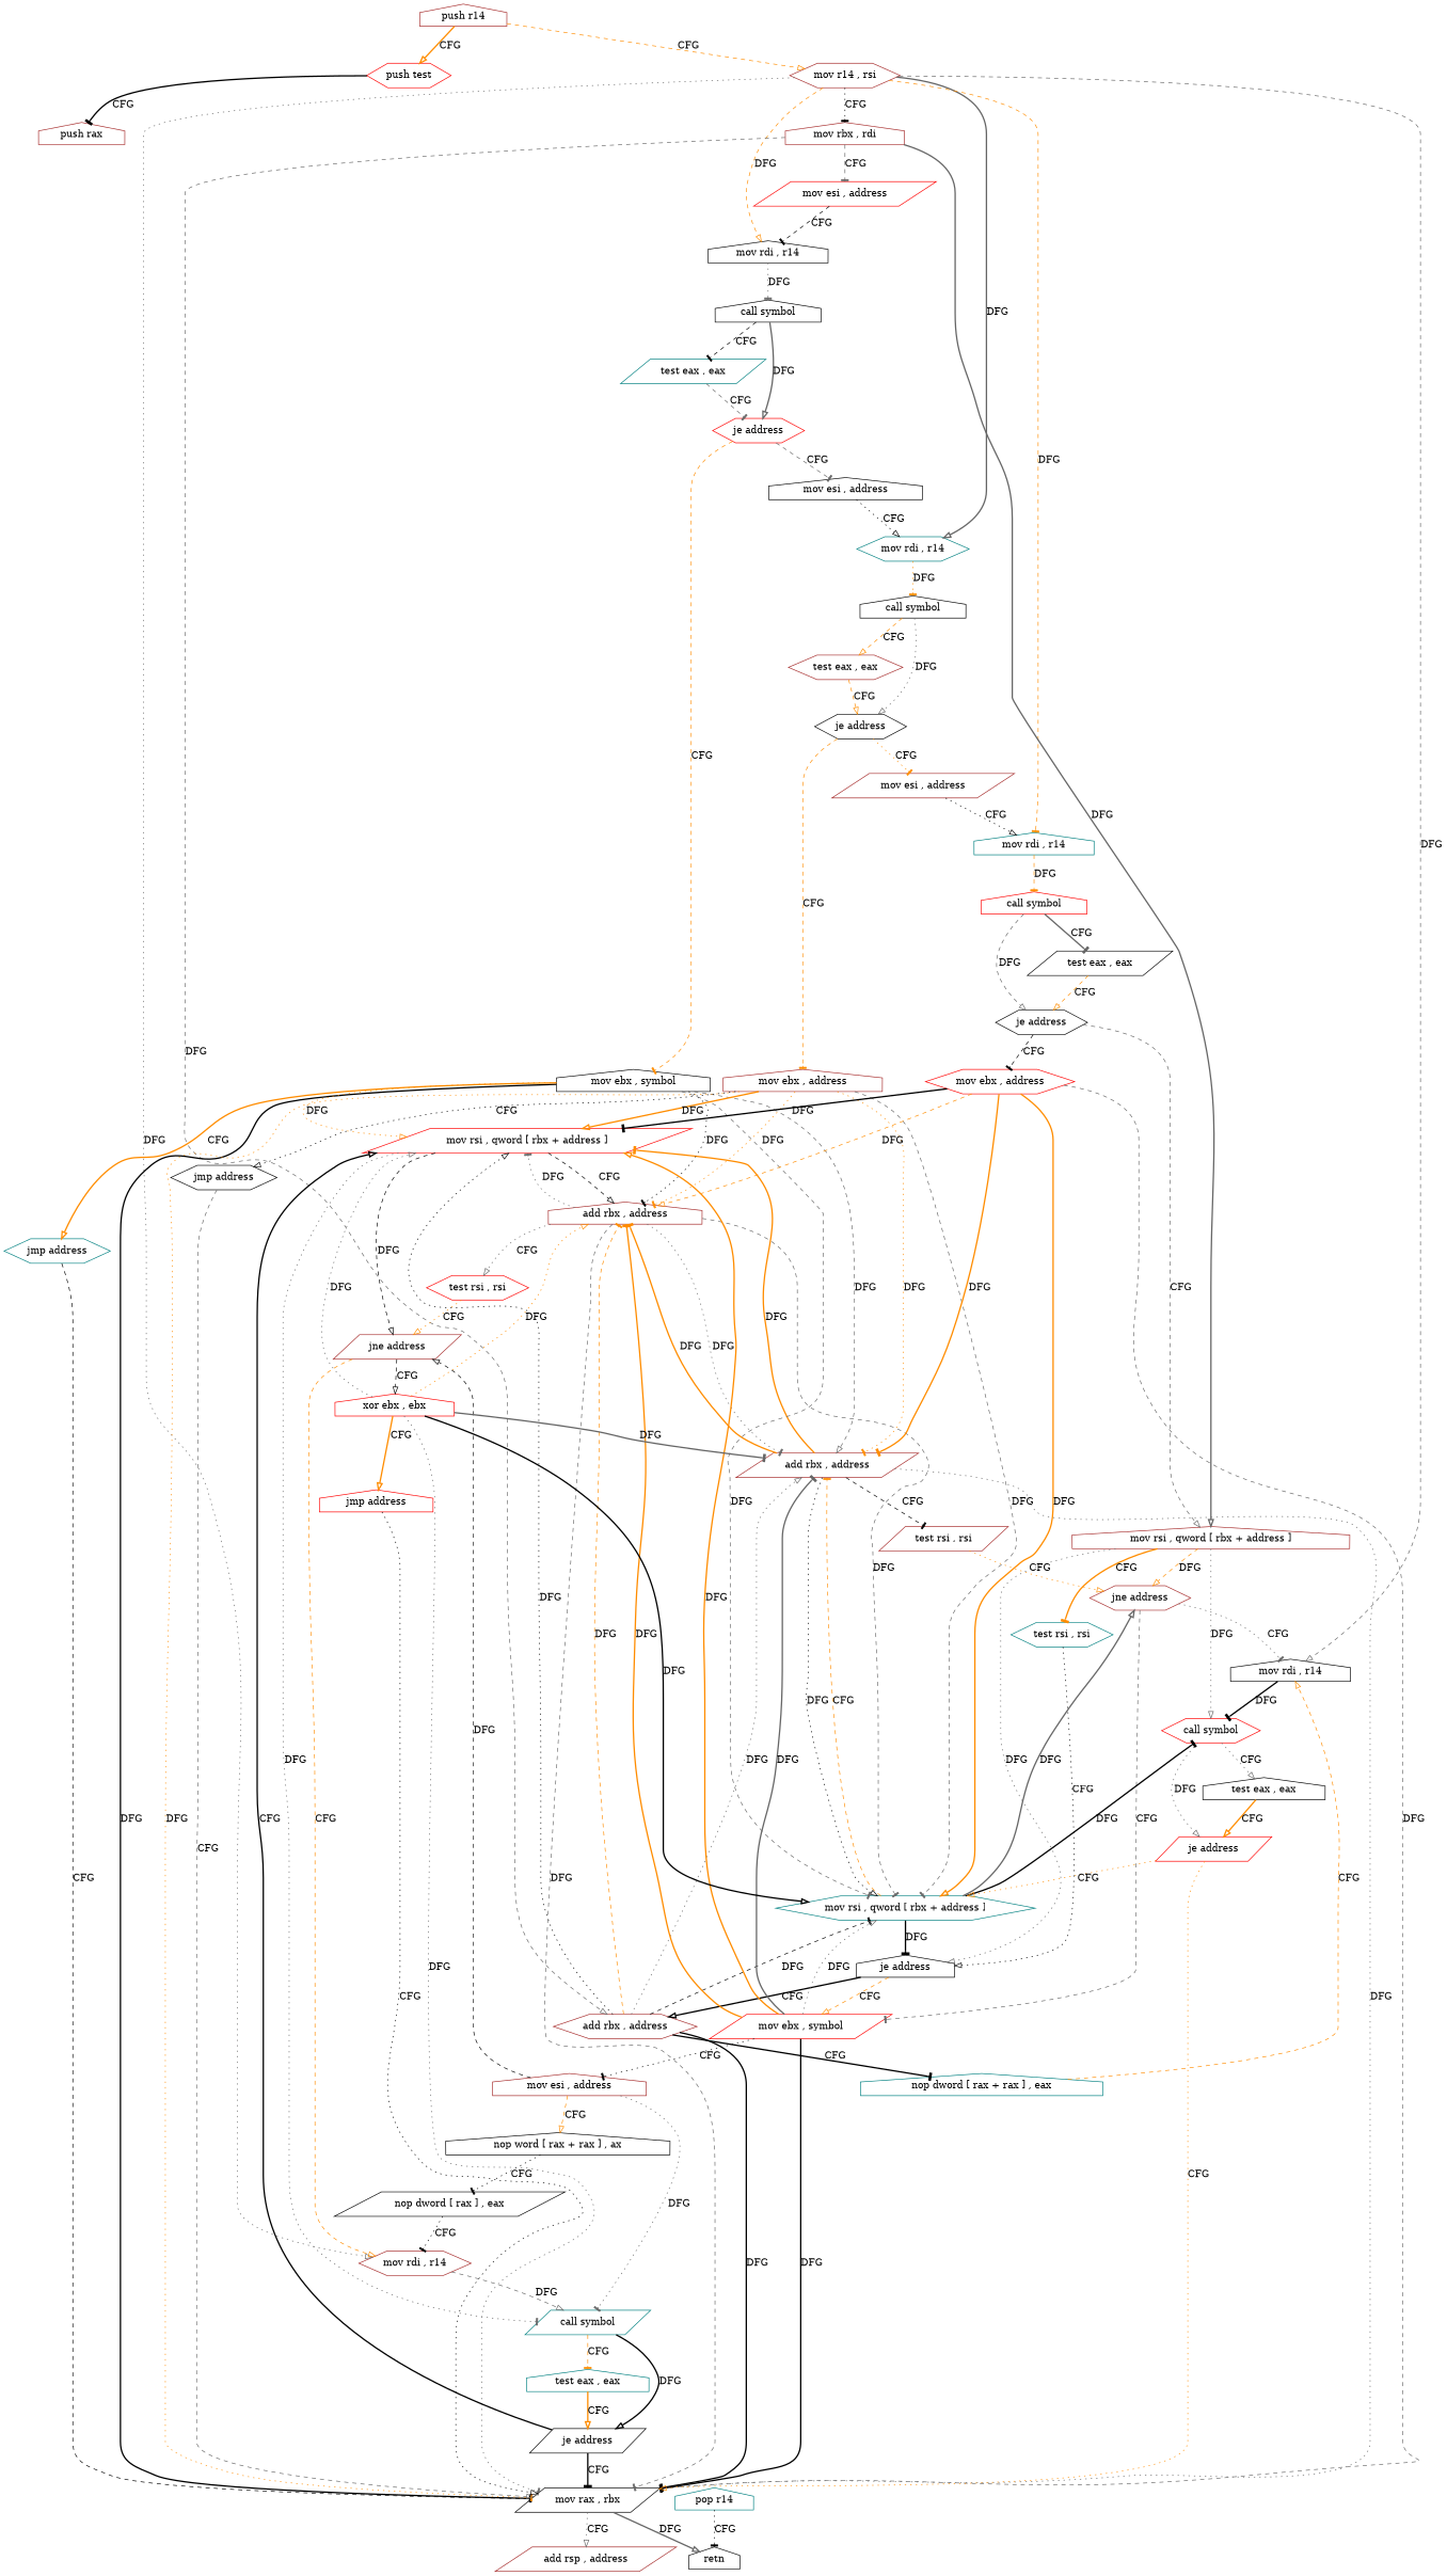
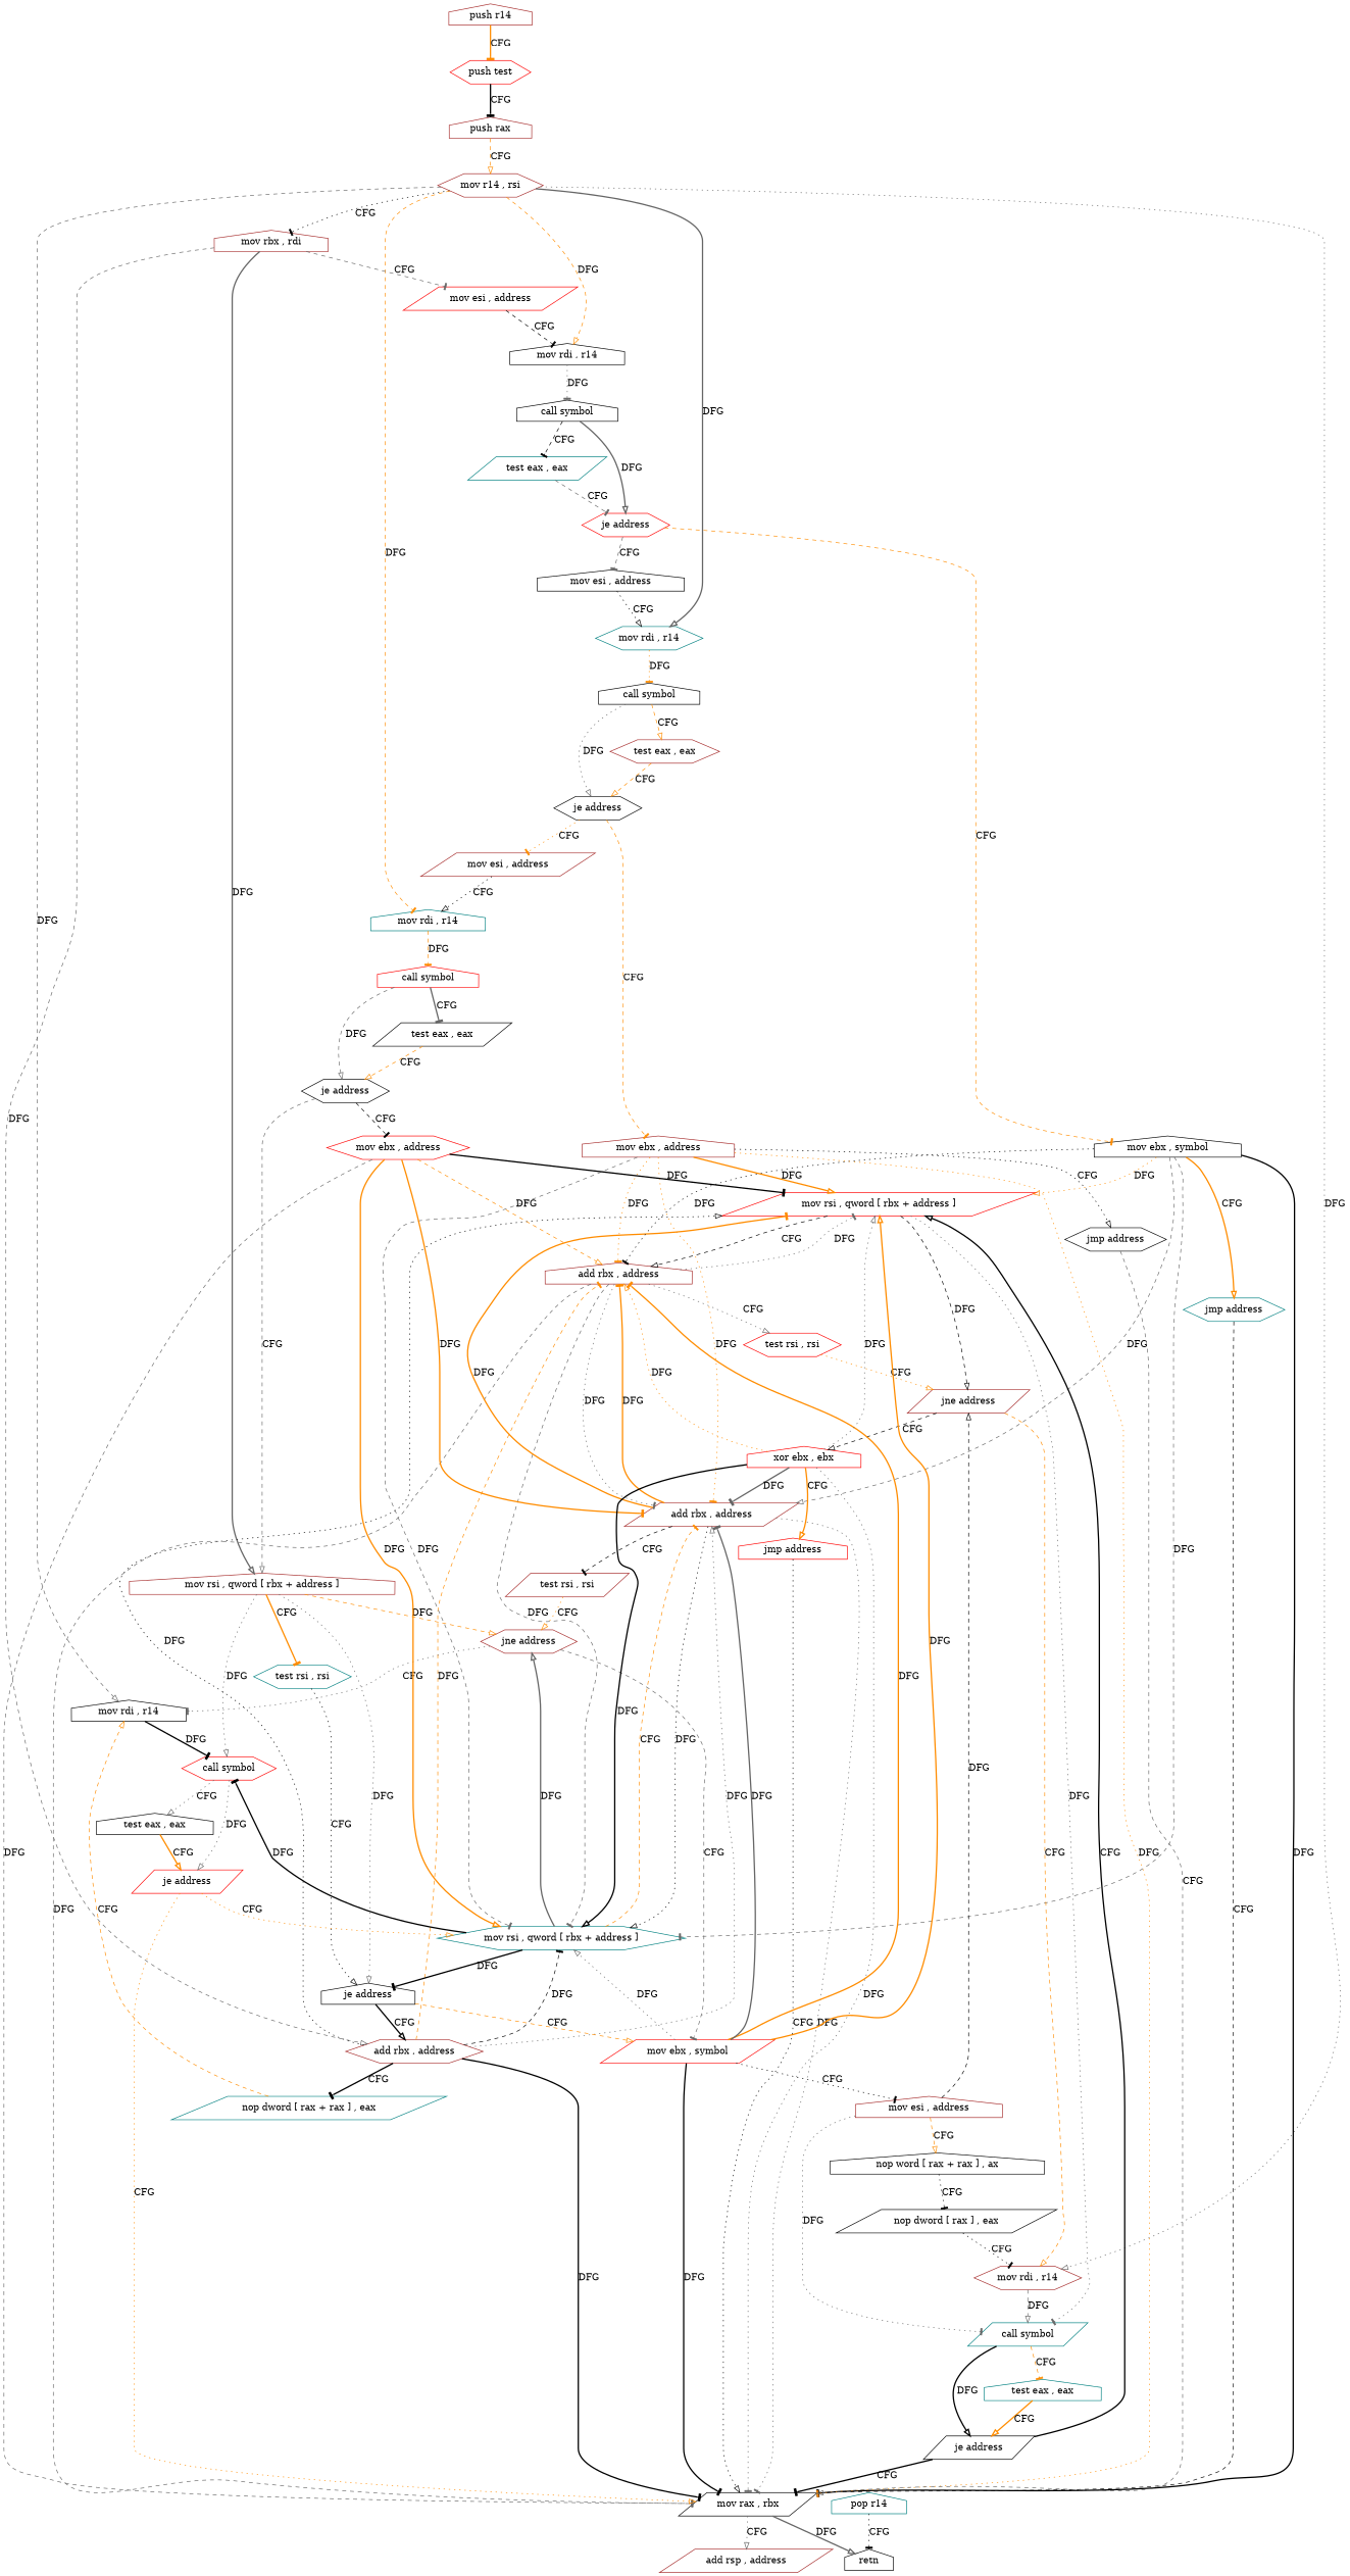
  digraph {
    node [color=brown shape=house]
    edge [arrowhead=onormal color=gray40 style=dashed]
    n1 [label="push r14"]
    n2 [color=red label="push test" shape=hexagon]
    n3 [label="push rax"]
    n4 [label="mov r14 , rsi" shape=hexagon]
    n5 [label="mov rbx , rdi"]
    n6 [color=black label="mov rdi , r14"]
    n7 [color=teal label="mov rdi , r14" shape=hexagon]
    n8 [color=teal label="mov rdi , r14"]
    n9 [label="mov rdi , r14" shape=hexagon]
    n10 [color=black label="mov rdi , r14"]
    n11 [color=red label="mov esi , address" shape=parallelogram]
    n12 [label="mov rsi , qword [ rbx + address ]"]
    n13 [label="add rbx , address" shape=hexagon]
    n14 [color=black label="call symbol"]
    n15 [color=black label="call symbol"]
    n16 [color=red label="call symbol"]
    n17 [color=teal label="call symbol" shape=parallelogram]
    n18 [color=red label="call symbol" shape=hexagon]
    n19 [color=teal label="test rsi , rsi" shape=hexagon]
    n20 [color=black label="je address"]
    n21 [label="jne address" shape=hexagon]
    n22 [color=black label="mov rax , rbx" shape=parallelogram]
    n23 [color=red label="mov rsi , qword [ rbx + address ]" shape=parallelogram]
    n24 [label="add rbx , address"]
    n25 [color=teal label="mov rsi , qword [ rbx + address ]" shape=hexagon]
    n26 [label="add rbx , address" shape=parallelogram]
-   n27 [color=teal label="nop dword [ rax + rax ] , eax"]
+   n27 [color=teal label="nop dword [ rax + rax ] , eax" shape=parallelogram]
    n28 [color=teal label="test eax , eax" shape=parallelogram]
    n29 [color=red label="je address" shape=hexagon]
    n30 [color=black label="mov ebx , symbol"]
    n31 [color=black label="mov esi , address"]
    n32 [color=teal label="jmp address" shape=hexagon]
    n33 [label="add rsp , address" shape=parallelogram]
    n34 [color=black label=retn]
    n35 [label="jne address" shape=parallelogram]
    n36 [color=red label="test rsi , rsi" shape=hexagon]
    n37 [label="test rsi , rsi" shape=parallelogram]
    n38 [label="test eax , eax" shape=hexagon]
    n39 [color=black label="je address" shape=hexagon]
    n40 [label="mov ebx , address"]
    n41 [label="mov esi , address" shape=parallelogram]
    n42 [color=black label="jmp address" shape=hexagon]
    n43 [color=teal label="pop r14"]
    n44 [color=black label="test eax , eax" shape=parallelogram]
    n45 [color=black label="je address" shape=hexagon]
    n46 [color=red label="mov ebx , address" shape=hexagon]
    n47 [color=red label="mov ebx , symbol" shape=parallelogram]
    n48 [color=black label="test eax , eax"]
    n49 [color=red label="je address" shape=parallelogram]
    n50 [label="mov esi , address"]
    n51 [color=black label="nop word [ rax + rax ] , ax"]
    n52 [color=black label="nop dword [ rax ] , eax" shape=parallelogram]
    n53 [color=red label="xor ebx , ebx"]
    n54 [color=teal label="test eax , eax"]
    n55 [color=black label="je address" shape=parallelogram]
    n56 [color=red label="jmp address"]
-   n1 -> n2 [color=darkorange label=CFG style=bold]
+   n1 -> n2 [arrowhead=tee color=darkorange label=CFG style=bold]
    n2 -> n3 [arrowhead=tee color=black label=CFG style=bold]
-   n1 -> n4 [color=darkorange label=CFG]
+   n3 -> n4 [color=darkorange label=CFG]
    n4 -> n5 [arrowhead=tee color=black label=CFG style=dotted]
    n4 -> n6 [color=darkorange label=DFG]
    n4 -> n7 [label=DFG style=bold]
    n4 -> n8 [arrowhead=tee color=darkorange label=DFG]
    n4 -> n9 [label=DFG style=dotted]
    n4 -> n10 [label=DFG]
    n5 -> n11 [arrowhead=tee label=CFG]
    n5 -> n12 [label=DFG style=bold]
    n5 -> n13 [label=DFG]
    n6 -> n14 [arrowhead=tee label=DFG style=dotted]
    n7 -> n15 [arrowhead=tee color=darkorange label=DFG style=dotted]
    n8 -> n16 [arrowhead=tee color=darkorange label=DFG]
    n9 -> n17 [label=DFG]
    n10 -> n18 [arrowhead=tee color=black label=DFG style=bold]
    n11 -> n6 [arrowhead=tee color=black label=CFG]
    n12 -> n18 [label=DFG style=dotted]
    n12 -> n19 [arrowhead=tee color=darkorange label=CFG style=bold]
    n12 -> n20 [label=DFG style=dotted]
    n12 -> n21 [color=darkorange label=DFG]
    n13 -> n22 [arrowhead=tee color=black label=DFG style=bold]
    n13 -> n23 [color=black label=DFG style=dotted]
    n13 -> n24 [arrowhead=tee color=darkorange label=DFG]
    n13 -> n25 [arrowhead=tee color=black label=DFG]
    n13 -> n26 [label=DFG style=dotted]
    n13 -> n27 [arrowhead=tee color=black label=CFG style=bold]
    n14 -> n28 [arrowhead=tee color=black label=CFG]
    n14 -> n29 [label=DFG style=bold]
    n15 -> n38 [color=darkorange label=CFG]
    n15 -> n39 [label=DFG style=dotted]
    n16 -> n44 [arrowhead=tee label=CFG style=bold]
    n16 -> n45 [label=DFG]
    n17 -> n54 [arrowhead=tee color=darkorange label=CFG]
    n17 -> n55 [color=black label=DFG style=bold]
    n18 -> n48 [label=CFG style=dotted]
    n18 -> n49 [label=DFG style=dotted]
    n19 -> n20 [color=black label=CFG style=dotted]
    n20 -> n13 [color=black label=CFG style=bold]
    n20 -> n47 [color=darkorange label=CFG]
    n21 -> n10 [arrowhead=tee label=CFG style=dotted]
    n21 -> n47 [arrowhead=tee label=CFG]
    n22 -> n33 [label=CFG style=dotted]
    n22 -> n34 [label=DFG style=bold]
    n23 -> n17 [arrowhead=tee label=DFG style=dotted]
    n23 -> n24 [color=black label=CFG]
    n23 -> n35 [color=black label=DFG]
    n24 -> n22 [arrowhead=tee label=DFG]
    n24 -> n23 [arrowhead=tee label=DFG style=dotted]
    n24 -> n25 [arrowhead=tee label=DFG]
    n24 -> n26 [arrowhead=tee label=DFG style=dotted]
    n24 -> n36 [label=CFG style=dotted]
    n25 -> n18 [arrowhead=tee color=black label=DFG style=bold]
    n25 -> n20 [arrowhead=tee color=black label=DFG style=bold]
    n25 -> n21 [label=DFG style=bold]
    n25 -> n26 [arrowhead=tee color=darkorange label=CFG]
    n26 -> n22 [arrowhead=tee label=DFG style=dotted]
    n26 -> n23 [arrowhead=tee color=darkorange label=DFG style=bold]
    n26 -> n24 [arrowhead=tee color=darkorange label=DFG style=bold]
    n26 -> n25 [color=black label=DFG style=dotted]
    n26 -> n37 [arrowhead=tee color=black label=CFG]
    n27 -> n10 [color=darkorange label=CFG]
    n28 -> n29 [arrowhead=tee label=CFG]
    n29 -> n30 [arrowhead=tee color=darkorange label=CFG]
    n29 -> n31 [arrowhead=tee label=CFG]
    n30 -> n22 [arrowhead=tee color=black label=DFG style=bold]
    n30 -> n23 [color=darkorange label=DFG style=dotted]
    n30 -> n24 [arrowhead=tee color=black label=DFG style=dotted]
    n30 -> n25 [arrowhead=tee label=DFG]
    n30 -> n26 [label=DFG]
    n30 -> n32 [color=darkorange label=CFG style=bold]
    n31 -> n7 [color=black label=CFG style=dotted]
    n32 -> n22 [arrowhead=tee color=black label=CFG]
    n35 -> n9 [color=darkorange label=CFG]
    n35 -> n53 [color=black label=CFG]
    n36 -> n35 [color=darkorange label=CFG style=dotted]
    n37 -> n21 [color=darkorange label=CFG style=dotted]
    n38 -> n39 [color=darkorange label=CFG]
    n39 -> n40 [arrowhead=tee color=darkorange label=CFG]
    n39 -> n41 [arrowhead=tee color=darkorange label=CFG style=dotted]
    n40 -> n22 [arrowhead=tee color=darkorange label=DFG style=dotted]
    n40 -> n23 [color=darkorange label=DFG style=bold]
    n40 -> n24 [arrowhead=tee color=darkorange label=DFG style=dotted]
    n40 -> n25 [arrowhead=tee label=DFG]
    n40 -> n26 [arrowhead=tee color=darkorange label=DFG style=dotted]
    n40 -> n42 [color=black label=CFG style=dotted]
    n41 -> n8 [color=black label=CFG style=dotted]
    n42 -> n22 [label=CFG]
    n43 -> n34 [arrowhead=tee color=black label=CFG style=dotted]
    n44 -> n45 [color=darkorange label=CFG]
    n45 -> n12 [label=CFG]
    n45 -> n46 [arrowhead=tee color=black label=CFG]
    n46 -> n22 [arrowhead=tee label=DFG]
    n46 -> n23 [arrowhead=tee color=black label=DFG style=bold]
    n46 -> n24 [color=darkorange label=DFG]
    n46 -> n25 [color=darkorange label=DFG style=bold]
    n46 -> n26 [arrowhead=tee color=darkorange label=DFG style=bold]
    n47 -> n22 [arrowhead=tee color=black label=DFG style=bold]
    n47 -> n23 [color=darkorange label=DFG style=bold]
    n47 -> n24 [arrowhead=tee color=darkorange label=DFG style=bold]
    n47 -> n25 [label=DFG style=dotted]
    n47 -> n26 [arrowhead=tee label=DFG style=bold]
    n47 -> n50 [arrowhead=tee color=black label=CFG style=dotted]
    n48 -> n49 [color=darkorange label=CFG style=bold]
    n49 -> n22 [color=darkorange label=CFG style=dotted]
    n49 -> n25 [color=darkorange label=CFG style=dotted]
    n50 -> n17 [arrowhead=tee label=DFG style=dotted]
    n50 -> n35 [color=black label=DFG]
    n50 -> n51 [color=darkorange label=CFG]
    n51 -> n52 [arrowhead=tee color=black label=CFG style=dotted]
    n52 -> n9 [arrowhead=tee color=black label=CFG style=dotted]
    n53 -> n22 [arrowhead=tee label=DFG style=dotted]
    n53 -> n23 [label=DFG style=dotted]
    n53 -> n24 [color=darkorange label=DFG style=dotted]
    n53 -> n25 [color=black label=DFG style=bold]
    n53 -> n26 [arrowhead=tee label=DFG style=bold]
    n53 -> n56 [color=darkorange label=CFG style=bold]
    n54 -> n55 [color=darkorange label=CFG style=bold]
    n55 -> n22 [arrowhead=tee color=black label=CFG style=bold]
    n55 -> n23 [color=black label=CFG style=bold]
    n56 -> n22 [color=black label=CFG style=dotted]
  }
